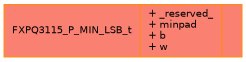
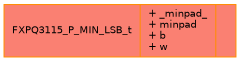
  digraph {
    rankdir=LR
-   n1 [color=darkorange fillcolor=salmon fontcolor=black fontname=Helvetica fontsize=10 height=0.2 label="{FXPQ3115_P_MIN_LSB_t\n|+ _reserved_\l+ minpad\l+ b\l+ w\l|}" shape=record style=filled width=0.4]
+   n1 [color=darkorange fillcolor=salmon fontcolor=black fontname=Helvetica fontsize=10 height=0.2 label="{FXPQ3115_P_MIN_LSB_t\n|+ _minpad_\l+ minpad\l+ b\l+ w\l|}" shape=record style=filled width=0.4]
  }
